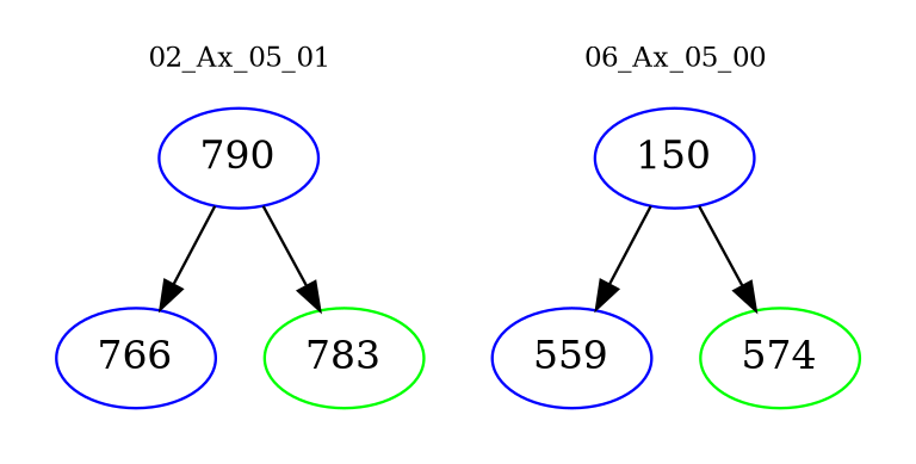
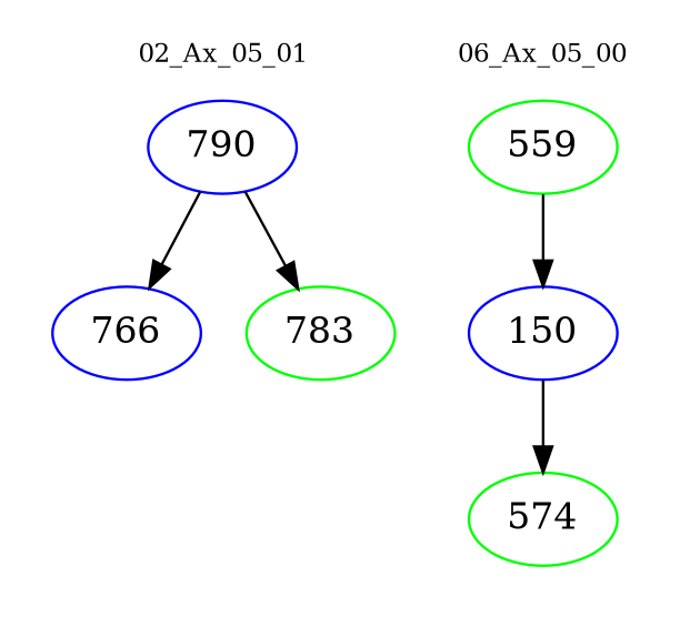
  digraph {
    node [color=blue]
    edge [color=black]
    n1 [label=790]
    n2 [label=766]
    n3 [color=green label=783]
-   n4 [label=559]
+   n4 [color=green label=559]
    n5 [label=150]
    n6 [color=green label=574]
    subgraph cluster_1 {
      color=white
      fontsize=10
      label="02_Ax_05_01"
      n1
      n2
      n3
    }
    subgraph cluster_2 {
      color=white
      fontsize=10
      label="06_Ax_05_00"
      n4
      n5
      n6
    }
    n1 -> n2
    n1 -> n3
-   n5 -> n4
+   n4 -> n5
    n5 -> n6
  }
